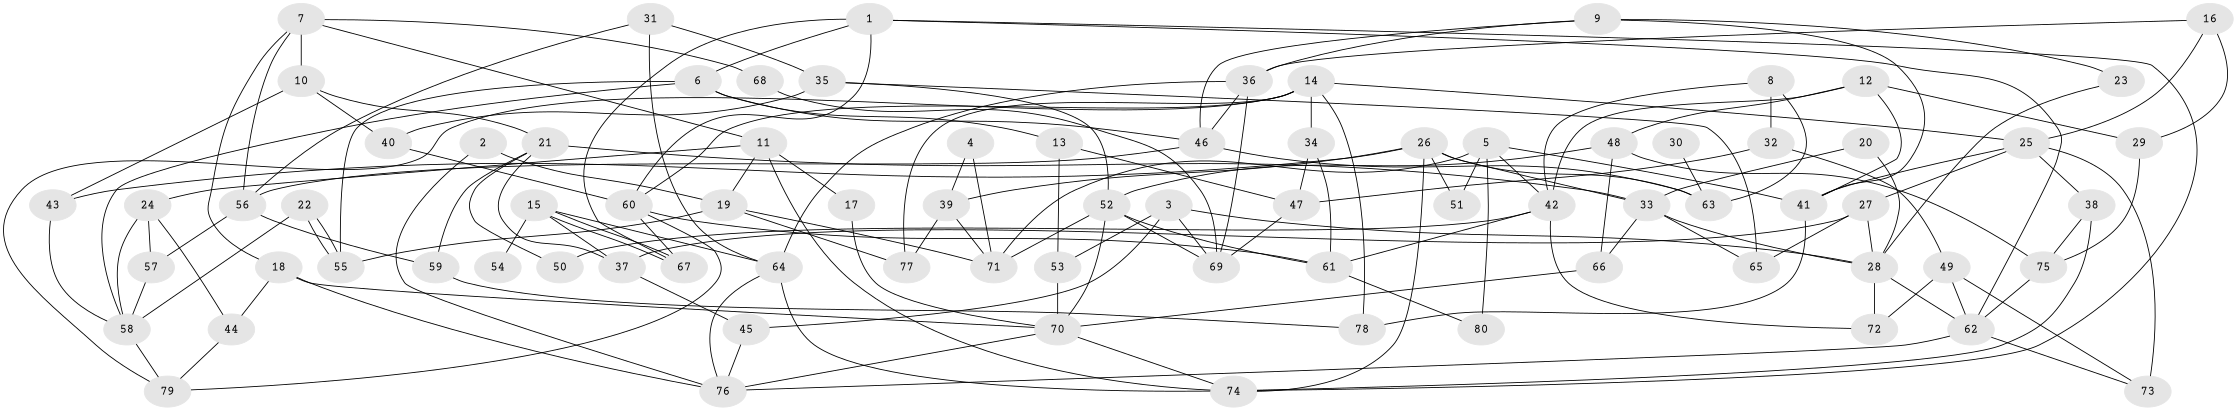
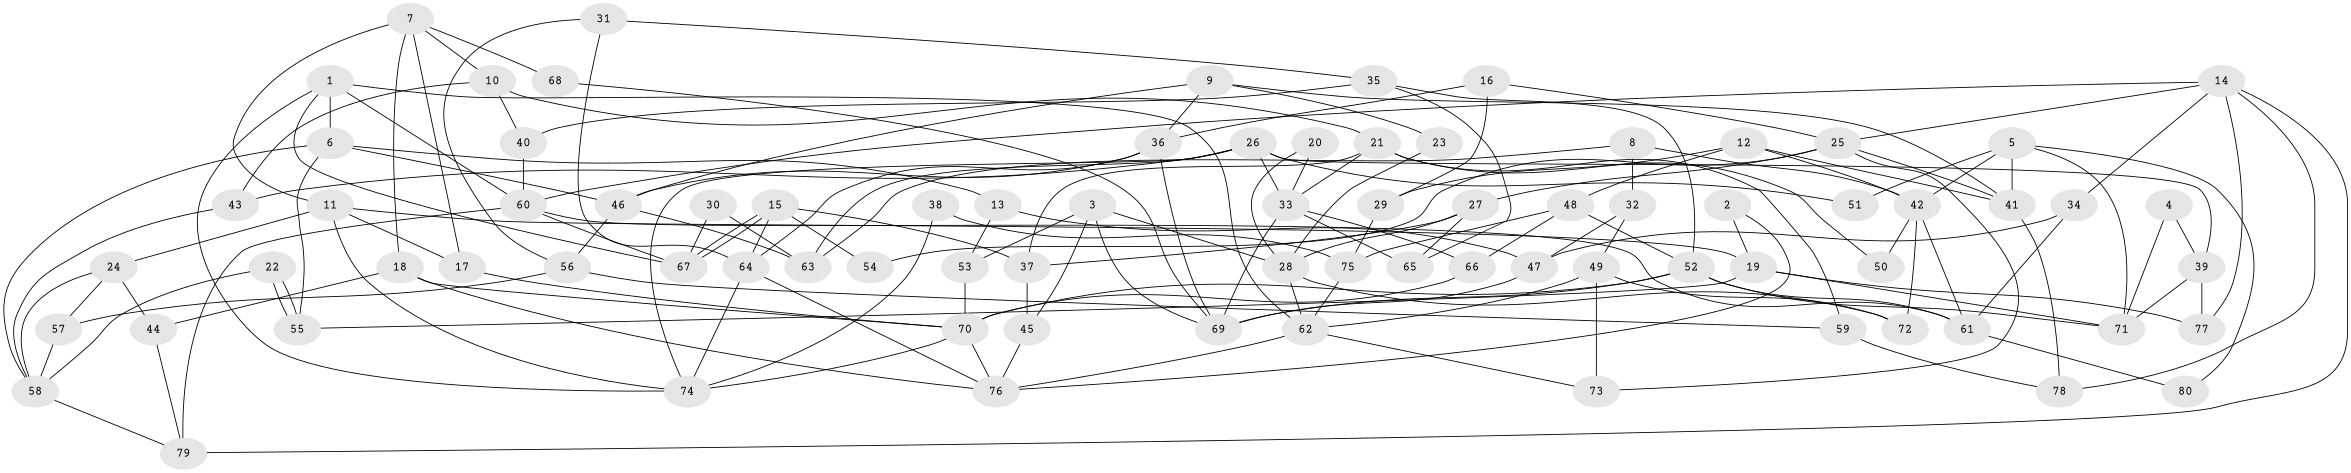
  graph {
    fontname="Courier Prime"
    node [color=gray90 fontname="Courier Prime" style=filled]
    edge [fontname="Courier Prime"]
    1
    6
    60
    62
    67
    74
    13
    46
    55
    58
    79
    61
    76
    73
    2
    19
    71
    77
    3
    28
    45
    53
    69
    72
    70
    4
    39
    5
    41
    42
    51
    80
    78
    50
    47
    63
    56
    7
    10
    11
    17
    18
    68
    21
    40
    43
    24
    44
    8
    32
    49
    9
    23
    36
    64
    37
    33
    59
    57
    12
    29
    48
    75
    66
    52
    14
    25
    34
    54
    27
    15
    16
    20
    65
    22
    26
    30
    31
    35
    38
    1 -- 6
    1 -- 60
    1 -- 62
    1 -- 67
    1 -- 74
    6 -- 13
    6 -- 46
    6 -- 55
    6 -- 58
    60 -- 67
    60 -- 79
    60 -- 61
    62 -- 76
    62 -- 73
    13 -- 53
    13 -- 47
    46 -- 63
    46 -- 56
    58 -- 79
    61 -- 80
    2 -- 76
    2 -- 19
    19 -- 55
    19 -- 71
    19 -- 77
    3 -- 28
    3 -- 45
    3 -- 53
    3 -- 69
    28 -- 62
    28 -- 72
    45 -- 76
    53 -- 70
    70 -- 74
    70 -- 76
    4 -- 71
    4 -- 39
    39 -- 71
    39 -- 77
    5 -- 71
    5 -- 41
    5 -- 42
    5 -- 51
    5 -- 80
    41 -- 78
    42 -- 61
    42 -- 72
    42 -- 50
    47 -- 69
    56 -- 59
    56 -- 57
    7 -- 10
    7 -- 11
-   7 -- 56
+   7 -- 17
    7 -- 18
    7 -- 68
    10 -- 21
    10 -- 40
    10 -- 43
    11 -- 74
    11 -- 19
    11 -- 17
    11 -- 24
    17 -- 70
    18 -- 76
    18 -- 70
    18 -- 44
    68 -- 69
    21 -- 50
    21 -- 37
    21 -- 33
    21 -- 59
    40 -- 60
    43 -- 58
    24 -- 58
    24 -- 44
    24 -- 57
    44 -- 79
    8 -- 42
    8 -- 63
    8 -- 32
    32 -- 47
    32 -- 49
    49 -- 62
    49 -- 73
    49 -- 72
    9 -- 46
    9 -- 41
    9 -- 23
    9 -- 36
    23 -- 28
    36 -- 46
    36 -- 69
    36 -- 64
    64 -- 74
    64 -- 76
    37 -- 45
-   33 -- 28
+   33 -- 69
    33 -- 66
    33 -- 65
    59 -- 78
    57 -- 58
    12 -- 41
    12 -- 42
    12 -- 29
    12 -- 48
    29 -- 75
    48 -- 75
    48 -- 66
    48 -- 52
    75 -- 62
    66 -- 70
    52 -- 61
    52 -- 71
    52 -- 69
    52 -- 70
    14 -- 60
    14 -- 79
    14 -- 77
    14 -- 78
    14 -- 25
    14 -- 34
    25 -- 73
    25 -- 41
-   25 -- 38
+   25 -- 54
    25 -- 27
    34 -- 61
    34 -- 47
    27 -- 28
    27 -- 37
    27 -- 65
    15 -- 67
    15 -- 67
    15 -- 64
    15 -- 37
    15 -- 54
    16 -- 36
    16 -- 29
    16 -- 25
    20 -- 28
    20 -- 33
    22 -- 55
    22 -- 55
    22 -- 58
    26 -- 74
    26 -- 39
    26 -- 51
    26 -- 63
    26 -- 43
    26 -- 33
+   30 -- 67
    30 -- 63
    31 -- 56
    31 -- 64
    31 -- 35
    35 -- 40
    35 -- 52
    35 -- 65
    38 -- 74
    38 -- 75
  }
